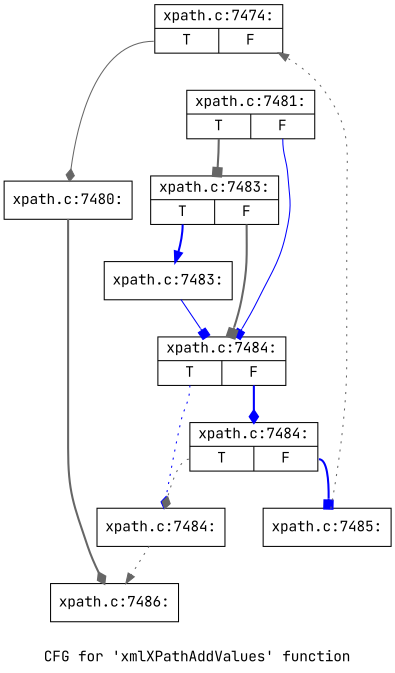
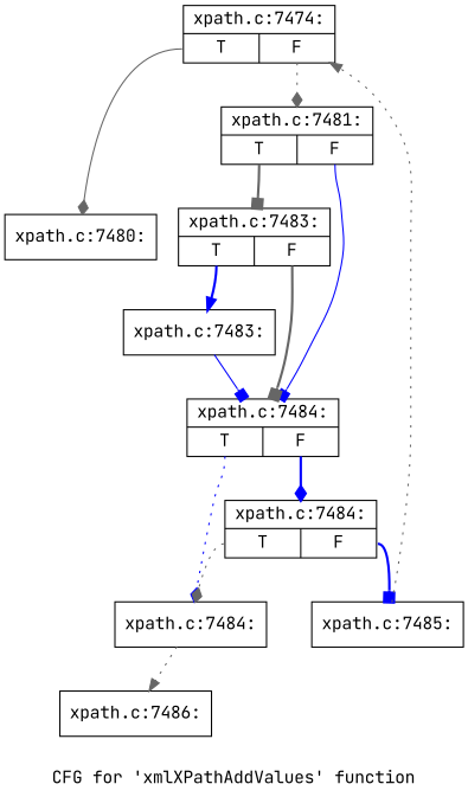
  digraph {
    fontname="JetBrains Mono"
    label="CFG for 'xmlXPathAddValues' function"
    node [fontname="JetBrains Mono" shape=record]
    edge [arrowhead=diamond color=gray40 fontname="JetBrains Mono" style=bold tailport=s0]
    n1 [label="{xpath.c:7474:|{<s0>T|<s1>F}}"]
    n2 [label="{xpath.c:7480:}"]
    n3 [label="{xpath.c:7481:|{<s0>T|<s1>F}}"]
    n4 [label="{xpath.c:7486:}"]
    n5 [label="{xpath.c:7483:|{<s0>T|<s1>F}}"]
    n6 [label="{xpath.c:7484:|{<s0>T|<s1>F}}"]
    n7 [label="{xpath.c:7483:}"]
    n8 [label="{xpath.c:7484:}"]
    n9 [label="{xpath.c:7484:|{<s0>T|<s1>F}}"]
    n10 [label="{xpath.c:7485:}"]
    n1 -> n2 [style=solid]
-   n2 -> n4
+   n1 -> n3 [style=dotted tailport=s1]
    n3 -> n5 [arrowhead=box]
    n3 -> n6 [arrowhead=box color=blue style=solid tailport=s1]
    n5 -> n6 [arrowhead=box tailport=s1]
    n5 -> n7 [arrowhead=normal color=blue]
    n6 -> n8 [color=blue style=dotted]
    n6 -> n9 [color=blue tailport=s1]
    n7 -> n6 [arrowhead=box color=blue style=solid]
    n8 -> n4 [arrowhead=normal style=dotted]
    n9 -> n8 [style=dotted]
    n9 -> n10 [arrowhead=box color=blue tailport=s1]
    n10 -> n1 [arrowhead=normal style=dotted]
  }
